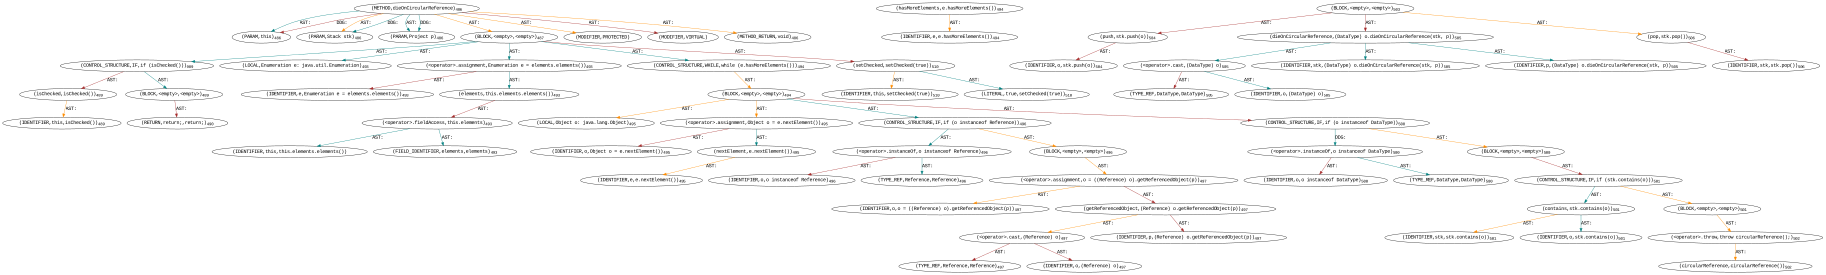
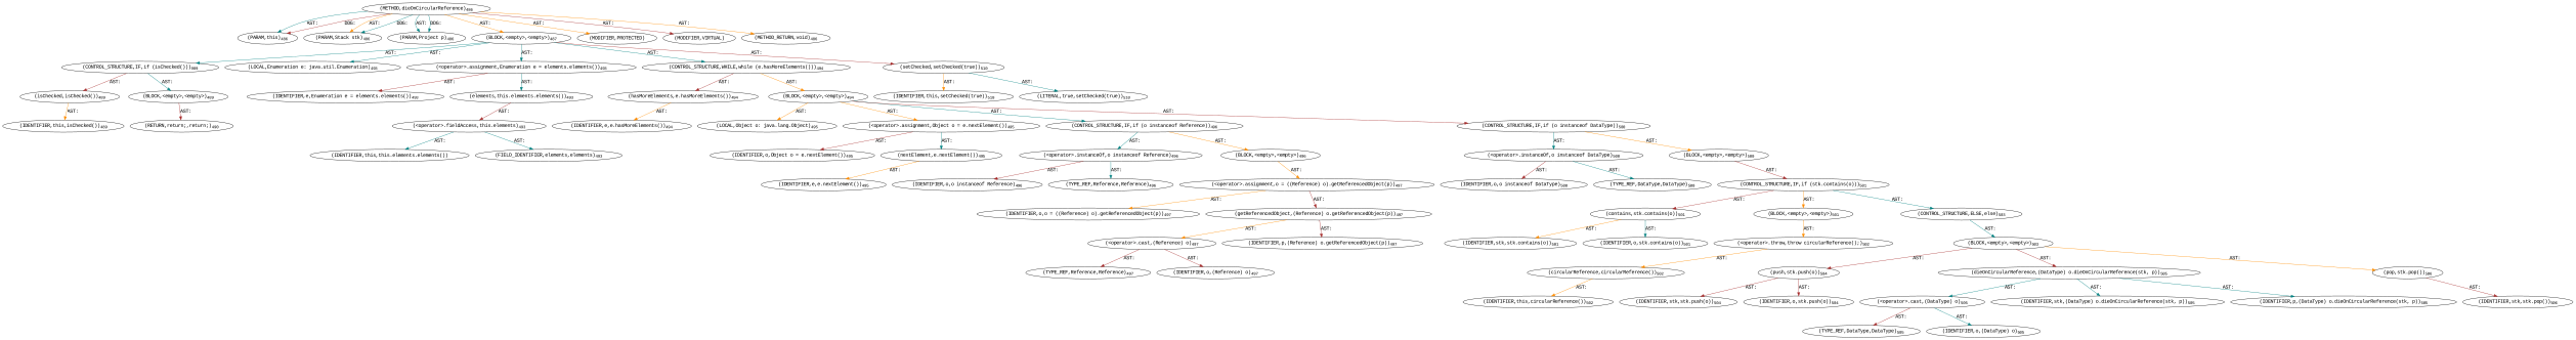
  digraph {
    fontname="Liberation Mono"
    node [fontname="Liberation Mono"]
    edge [color=teal fontname="Liberation Mono"]
    n1 [label=<(METHOD,dieOnCircularReference)<SUB>486</SUB>>]
    n2 [label=<(PARAM,this)<SUB>486</SUB>>]
    n3 [label=<(PARAM,Stack stk)<SUB>486</SUB>>]
    n4 [label=<(PARAM,Project p)<SUB>486</SUB>>]
    n5 [label=<(BLOCK,&lt;empty&gt;,&lt;empty&gt;)<SUB>487</SUB>>]
    n6 [label=<(MODIFIER,PROTECTED)>]
    n7 [label=<(MODIFIER,VIRTUAL)>]
    n8 [label=<(METHOD_RETURN,void)<SUB>486</SUB>>]
    n9 [label=<(CONTROL_STRUCTURE,IF,if (isChecked()))<SUB>989</SUB>>]
    n10 [label=<(LOCAL,Enumeration e: java.util.Enumeration)<SUB>493</SUB>>]
    n11 [label=<(&lt;operator&gt;.assignment,Enumeration e = elements.elements())<SUB>493</SUB>>]
    n12 [label=<(CONTROL_STRUCTURE,WHILE,while (e.hasMoreElements()))<SUB>494</SUB>>]
    n13 [label=<(setChecked,setChecked(true))<SUB>510</SUB>>]
    n14 [label=<(isChecked,isChecked())<SUB>489</SUB>>]
    n15 [label=<(BLOCK,&lt;empty&gt;,&lt;empty&gt;)<SUB>489</SUB>>]
    n16 [label=<(IDENTIFIER,e,Enumeration e = elements.elements())<SUB>493</SUB>>]
    n17 [label=<(elements,this.elements.elements())<SUB>493</SUB>>]
    n18 [label=<(hasMoreElements,e.hasMoreElements())<SUB>494</SUB>>]
    n19 [label=<(BLOCK,&lt;empty&gt;,&lt;empty&gt;)<SUB>494</SUB>>]
    n20 [label=<(IDENTIFIER,this,setChecked(true))<SUB>510</SUB>>]
    n21 [label=<(LITERAL,true,setChecked(true))<SUB>510</SUB>>]
    n22 [label=<(IDENTIFIER,this,isChecked())<SUB>489</SUB>>]
    n23 [label=<(RETURN,return;,return;)<SUB>490</SUB>>]
    n24 [label=<(&lt;operator&gt;.fieldAccess,this.elements)<SUB>493</SUB>>]
    n25 [label=<(IDENTIFIER,this,this.elements.elements())>]
    n26 [label=<(FIELD_IDENTIFIER,elements,elements)<SUB>493</SUB>>]
    n27 [label=<(IDENTIFIER,e,e.hasMoreElements())<SUB>494</SUB>>]
    n28 [label=<(LOCAL,Object o: java.lang.Object)<SUB>495</SUB>>]
    n29 [label=<(&lt;operator&gt;.assignment,Object o = e.nextElement())<SUB>495</SUB>>]
    n30 [label=<(CONTROL_STRUCTURE,IF,if (o instanceof Reference))<SUB>496</SUB>>]
    n31 [label=<(CONTROL_STRUCTURE,IF,if (o instanceof DataType))<SUB>500</SUB>>]
    n32 [label=<(IDENTIFIER,o,Object o = e.nextElement())<SUB>495</SUB>>]
    n33 [label=<(nextElement,e.nextElement())<SUB>495</SUB>>]
    n34 [label=<(&lt;operator&gt;.instanceOf,o instanceof Reference)<SUB>496</SUB>>]
    n35 [label=<(BLOCK,&lt;empty&gt;,&lt;empty&gt;)<SUB>496</SUB>>]
    n36 [label=<(&lt;operator&gt;.instanceOf,o instanceof DataType)<SUB>500</SUB>>]
    n37 [label=<(BLOCK,&lt;empty&gt;,&lt;empty&gt;)<SUB>500</SUB>>]
    n38 [label=<(IDENTIFIER,e,e.nextElement())<SUB>495</SUB>>]
    n39 [label=<(IDENTIFIER,o,o instanceof Reference)<SUB>496</SUB>>]
    n40 [label=<(TYPE_REF,Reference,Reference)<SUB>496</SUB>>]
    n41 [label=<(&lt;operator&gt;.assignment,o = ((Reference) o).getReferencedObject(p))<SUB>497</SUB>>]
    n42 [label=<(IDENTIFIER,o,o = ((Reference) o).getReferencedObject(p))<SUB>497</SUB>>]
    n43 [label=<(getReferencedObject,(Reference) o.getReferencedObject(p))<SUB>497</SUB>>]
    n44 [label=<(&lt;operator&gt;.cast,(Reference) o)<SUB>497</SUB>>]
    n45 [label=<(IDENTIFIER,p,(Reference) o.getReferencedObject(p))<SUB>497</SUB>>]
    n46 [label=<(TYPE_REF,Reference,Reference)<SUB>497</SUB>>]
    n47 [label=<(IDENTIFIER,o,(Reference) o)<SUB>497</SUB>>]
    n48 [label=<(IDENTIFIER,o,o instanceof DataType)<SUB>500</SUB>>]
    n49 [label=<(TYPE_REF,DataType,DataType)<SUB>500</SUB>>]
    n50 [label=<(CONTROL_STRUCTURE,IF,if (stk.contains(o)))<SUB>501</SUB>>]
    n51 [label=<(contains,stk.contains(o))<SUB>501</SUB>>]
    n52 [label=<(BLOCK,&lt;empty&gt;,&lt;empty&gt;)<SUB>501</SUB>>]
+   n53 [label=<(CONTROL_STRUCTURE,ELSE,else)<SUB>503</SUB>>]
    n54 [label=<(IDENTIFIER,stk,stk.contains(o))<SUB>501</SUB>>]
    n55 [label=<(IDENTIFIER,o,stk.contains(o))<SUB>501</SUB>>]
    n56 [label=<(&lt;operator&gt;.throw,throw circularReference();)<SUB>502</SUB>>]
    n57 [label=<(BLOCK,&lt;empty&gt;,&lt;empty&gt;)<SUB>503</SUB>>]
    n58 [label=<(circularReference,circularReference())<SUB>502</SUB>>]
+   n59 [label=<(IDENTIFIER,this,circularReference())<SUB>502</SUB>>]
    n60 [label=<(push,stk.push(o))<SUB>504</SUB>>]
    n61 [label=<(dieOnCircularReference,(DataType) o.dieOnCircularReference(stk, p))<SUB>505</SUB>>]
    n62 [label=<(pop,stk.pop())<SUB>506</SUB>>]
+   n63 [label=<(IDENTIFIER,stk,stk.push(o))<SUB>504</SUB>>]
    n64 [label=<(IDENTIFIER,o,stk.push(o))<SUB>504</SUB>>]
    n65 [label=<(&lt;operator&gt;.cast,(DataType) o)<SUB>505</SUB>>]
    n66 [label=<(IDENTIFIER,stk,(DataType) o.dieOnCircularReference(stk, p))<SUB>505</SUB>>]
    n67 [label=<(IDENTIFIER,p,(DataType) o.dieOnCircularReference(stk, p))<SUB>505</SUB>>]
    n68 [label=<(IDENTIFIER,stk,stk.pop())<SUB>506</SUB>>]
    n69 [label=<(TYPE_REF,DataType,DataType)<SUB>505</SUB>>]
    n70 [label=<(IDENTIFIER,o,(DataType) o)<SUB>505</SUB>>]
    n1 -> n2 [label="AST: "]
    n1 -> n2 [color=brown label="DDG: "]
    n1 -> n3 [color=darkorange label="AST: "]
    n1 -> n3 [label="DDG: "]
    n1 -> n4 [label="AST: "]
    n1 -> n4 [label="DDG: "]
    n1 -> n5 [color=darkorange label="AST: "]
    n1 -> n6 [color=darkorange label="AST: "]
    n1 -> n7 [color=brown label="AST: "]
    n1 -> n8 [color=darkorange label="AST: "]
    n5 -> n9 [label="AST: "]
    n5 -> n10 [label="AST: "]
    n5 -> n11 [label="AST: "]
    n5 -> n12 [label="AST: "]
    n5 -> n13 [color=brown label="AST: "]
    n9 -> n14 [color=brown label="AST: "]
    n9 -> n15 [label="AST: "]
    n11 -> n16 [color=brown label="AST: "]
    n11 -> n17 [label="AST: "]
+   n12 -> n18 [color=brown label="AST: "]
    n12 -> n19 [color=darkorange label="AST: "]
    n13 -> n20 [color=darkorange label="AST: "]
    n13 -> n21 [label="AST: "]
    n14 -> n22 [color=darkorange label="AST: "]
    n15 -> n23 [color=brown label="AST: "]
    n17 -> n24 [color=brown label="AST: "]
    n18 -> n27 [color=darkorange label="AST: "]
    n19 -> n28 [color=darkorange label="AST: "]
    n19 -> n29 [color=darkorange label="AST: "]
    n19 -> n30 [label="AST: "]
    n19 -> n31 [color=brown label="AST: "]
    n24 -> n25 [label="AST: "]
    n24 -> n26 [label="AST: "]
    n29 -> n32 [color=brown label="AST: "]
    n29 -> n33 [label="AST: "]
    n30 -> n34 [label="AST: "]
    n30 -> n35 [color=darkorange label="AST: "]
-   n31 -> n36 [label="DDG: "]
+   n31 -> n36 [label="AST: "]
    n31 -> n37 [color=darkorange label="AST: "]
    n33 -> n38 [color=darkorange label="AST: "]
    n34 -> n39 [color=brown label="AST: "]
    n34 -> n40 [label="AST: "]
    n35 -> n41 [color=darkorange label="AST: "]
    n36 -> n48 [color=brown label="AST: "]
    n36 -> n49 [label="AST: "]
    n37 -> n50 [color=brown label="AST: "]
    n41 -> n42 [color=darkorange label="AST: "]
    n41 -> n43 [color=brown label="AST: "]
    n43 -> n44 [color=darkorange label="AST: "]
    n43 -> n45 [color=brown label="AST: "]
    n44 -> n46 [color=brown label="AST: "]
    n44 -> n47 [color=brown label="AST: "]
-   n50 -> n51 [label="AST: "]
+   n50 -> n51 [color=brown label="AST: "]
    n50 -> n52 [color=darkorange label="AST: "]
+   n50 -> n53 [label="AST: "]
    n51 -> n54 [color=darkorange label="AST: "]
    n51 -> n55 [label="AST: "]
    n52 -> n56 [color=darkorange label="AST: "]
+   n53 -> n57 [label="AST: "]
    n56 -> n58 [color=darkorange label="AST: "]
    n57 -> n60 [color=brown label="AST: "]
    n57 -> n61 [color=brown label="AST: "]
    n57 -> n62 [color=darkorange label="AST: "]
+   n58 -> n59 [color=darkorange label="AST: "]
+   n60 -> n63 [color=brown label="AST: "]
    n60 -> n64 [color=brown label="AST: "]
    n61 -> n65 [label="AST: "]
    n61 -> n66 [label="AST: "]
    n61 -> n67 [label="AST: "]
    n62 -> n68 [color=brown label="AST: "]
    n65 -> n69 [color=brown label="AST: "]
    n65 -> n70 [label="AST: "]
  }
